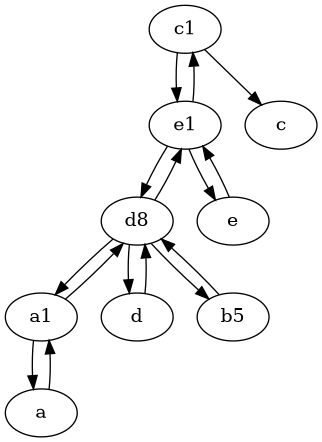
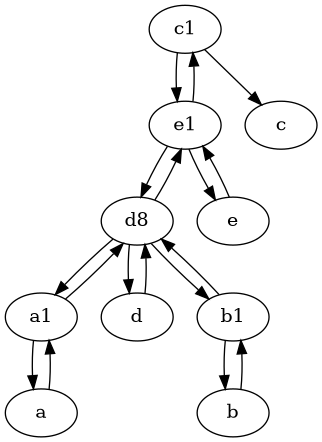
  digraph {
    c1
    e1
    c
    n4 [label=d8]
    e
    a1
    a
    d
-   b1 [label=b5]
+   b1
+   b
    c1 -> e1
    c1 -> c
    e1 -> c1
    e1 -> n4
    e1 -> e
    n4 -> e1
    n4 -> a1
    n4 -> d
    n4 -> b1
    e -> e1
    a1 -> n4
    a1 -> a
    a -> a1
    d -> n4
    b1 -> n4
+   b1 -> b
+   b -> b1
  }
